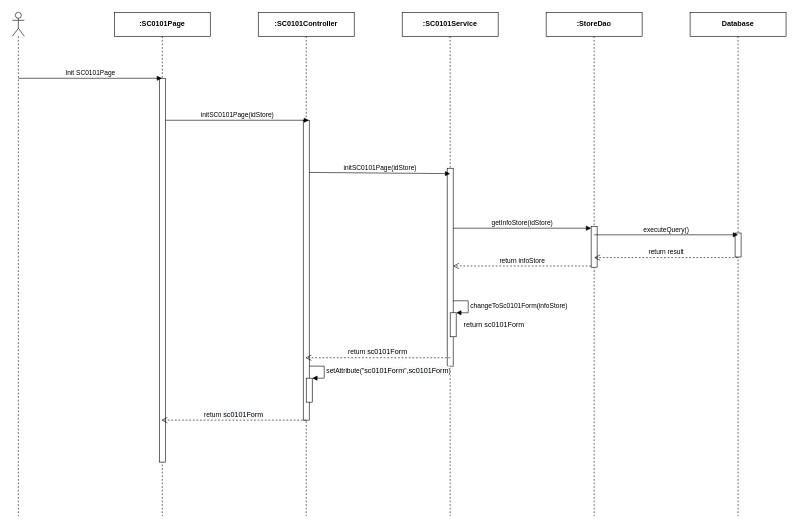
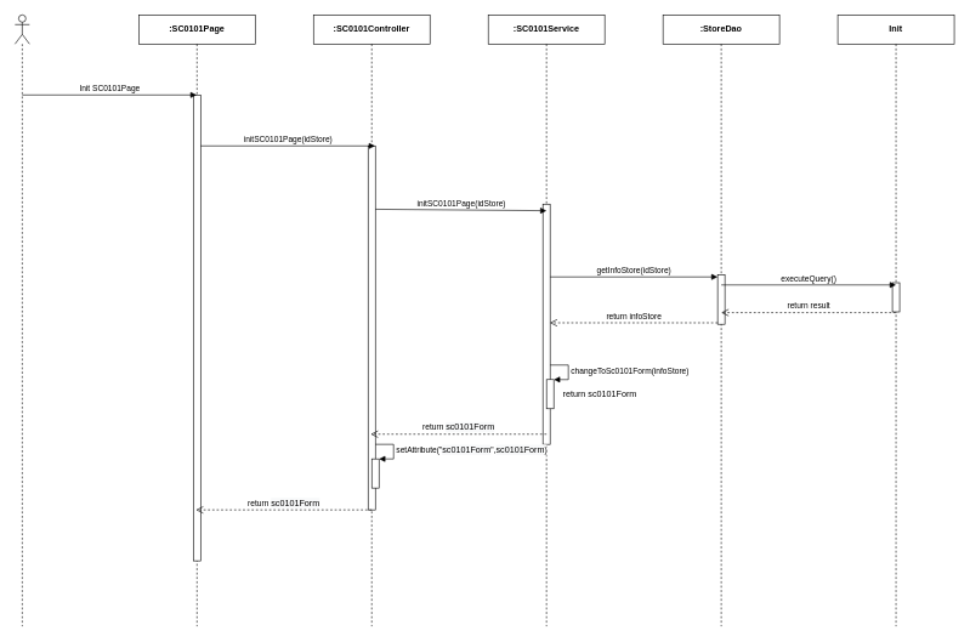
  <mxCell id="0" />
  <mxCell id="1" parent="0" />
  <mxCell id="2" value="" style="shape=umlLifeline;participant=umlActor;perimeter=lifelinePerimeter;whiteSpace=wrap;html=1;container=1;collapsible=0;recursiveResize=0;verticalAlign=top;spacingTop=36;outlineConnect=0;" parent="1" vertex="1"><mxGeometry x="20" y="20" width="20" height="840" as="geometry" /></mxCell>
  <mxCell id="3" value="&lt;b&gt;:SC0101Page&lt;/b&gt;" style="shape=umlLifeline;perimeter=lifelinePerimeter;whiteSpace=wrap;html=1;container=1;collapsible=0;recursiveResize=0;outlineConnect=0;" parent="1" vertex="1"><mxGeometry x="190" y="20" width="160" height="840" as="geometry" /></mxCell>
  <mxCell id="4" value="" style="html=1;points=[];perimeter=orthogonalPerimeter;" parent="3" vertex="1"><mxGeometry x="75" y="110" width="10" height="640" as="geometry" /></mxCell>
  <mxCell id="5" value="&lt;b&gt;:StoreDao&lt;/b&gt;" style="shape=umlLifeline;perimeter=lifelinePerimeter;whiteSpace=wrap;html=1;container=1;collapsible=0;recursiveResize=0;outlineConnect=0;" parent="1" vertex="1"><mxGeometry x="910" y="20" width="160" height="840" as="geometry" /></mxCell>
  <mxCell id="6" value="" style="html=1;points=[];perimeter=orthogonalPerimeter;" parent="5" vertex="1"><mxGeometry x="75" y="357" width="10" height="68" as="geometry" /></mxCell>
  <mxCell id="7" value="getInfoStore(idStore)" style="html=1;verticalAlign=bottom;endArrow=block;entryX=0;entryY=0;" parent="5" edge="1"><mxGeometry relative="1" as="geometry"><mxPoint x="-155.5" y="360" as="sourcePoint" /><mxPoint x="75" y="360" as="targetPoint" /></mxGeometry></mxCell>
  <mxCell id="8" value="return infoStore" style="html=1;verticalAlign=bottom;endArrow=open;dashed=1;endSize=8;exitX=0;exitY=0.95;" parent="5" edge="1"><mxGeometry relative="1" as="geometry"><mxPoint x="-155.5" y="423.0" as="targetPoint" /><mxPoint x="75" y="423" as="sourcePoint" /></mxGeometry></mxCell>
  <mxCell id="9" value="&lt;b&gt;:&lt;/b&gt;&lt;b&gt;SC0101&lt;/b&gt;&lt;b&gt;Service&lt;/b&gt;" style="shape=umlLifeline;perimeter=lifelinePerimeter;whiteSpace=wrap;html=1;container=1;collapsible=0;recursiveResize=0;outlineConnect=0;" parent="1" vertex="1"><mxGeometry x="670" y="20" width="160" height="840" as="geometry" /></mxCell>
  <mxCell id="10" value="" style="html=1;points=[];perimeter=orthogonalPerimeter;" parent="9" vertex="1"><mxGeometry x="75" y="260" width="10" height="330" as="geometry" /></mxCell>
  <mxCell id="11" value="&lt;b&gt;:SC0101Controller&lt;/b&gt;" style="shape=umlLifeline;perimeter=lifelinePerimeter;whiteSpace=wrap;html=1;container=1;collapsible=0;recursiveResize=0;outlineConnect=0;" parent="1" vertex="1"><mxGeometry x="430" y="20" width="160" height="840" as="geometry" /></mxCell>
  <mxCell id="12" value="" style="html=1;points=[];perimeter=orthogonalPerimeter;" parent="11" vertex="1"><mxGeometry x="75" y="180" width="10" height="500" as="geometry" /></mxCell>
  <mxCell id="13" value="Init SC0101Page" style="html=1;verticalAlign=bottom;endArrow=block;" parent="1" target="3" edge="1"><mxGeometry width="80" relative="1" as="geometry"><mxPoint x="30" y="130" as="sourcePoint" /><mxPoint x="110" y="130" as="targetPoint" /></mxGeometry></mxCell>
  <mxCell id="14" value="initSC0101Page(idStore)" style="html=1;verticalAlign=bottom;endArrow=block;" parent="1" edge="1"><mxGeometry width="80" relative="1" as="geometry"><mxPoint x="275" y="200" as="sourcePoint" /><mxPoint x="514.5" y="200" as="targetPoint" /></mxGeometry></mxCell>
  <mxCell id="15" value="initSC0101Page(idStore)" style="html=1;verticalAlign=bottom;endArrow=block;" parent="1" edge="1"><mxGeometry relative="1" as="geometry"><mxPoint x="515" y="287" as="sourcePoint" /><mxPoint x="750" y="289" as="targetPoint" /></mxGeometry></mxCell>
  <mxCell id="16" value="return&amp;nbsp;&lt;span style=&quot;font-size: 12px ; background-color: rgb(248 , 249 , 250)&quot;&gt;sc0101Form&lt;/span&gt;" style="html=1;verticalAlign=bottom;endArrow=open;dashed=1;endSize=8;" parent="1" edge="1"><mxGeometry relative="1" as="geometry"><mxPoint x="508.5" y="596" as="targetPoint" /><mxPoint x="750" y="596" as="sourcePoint" /></mxGeometry></mxCell>
  <mxCell id="17" value="" style="html=1;points=[];perimeter=orthogonalPerimeter;" parent="1" vertex="1"><mxGeometry x="750" y="521" width="10" height="40" as="geometry" /></mxCell>
  <mxCell id="18" value="changeToSc0101Form(infoStore)" style="edgeStyle=orthogonalEdgeStyle;html=1;align=left;spacingLeft=2;endArrow=block;rounded=0;entryX=1;entryY=0;" parent="1" target="17" edge="1"><mxGeometry relative="1" as="geometry"><mxPoint x="755" y="501" as="sourcePoint" /><Array as="points"><mxPoint x="780" y="501" /></Array></mxGeometry></mxCell>
  <mxCell id="19" value="return sc0101Form" style="text;html=1;align=center;verticalAlign=middle;resizable=0;points=[];autosize=1;" parent="1" vertex="1"><mxGeometry x="763" y="531" width="120" height="20" as="geometry" /></mxCell>
- <mxCell id="20" value="&lt;b&gt;Database&lt;/b&gt;" style="shape=umlLifeline;perimeter=lifelinePerimeter;whiteSpace=wrap;html=1;container=1;collapsible=0;recursiveResize=0;outlineConnect=0;" parent="1" vertex="1"><mxGeometry x="1150" y="20" width="160" height="840" as="geometry" /></mxCell>
+ <mxCell id="20" value="&lt;b&gt;Init&lt;/b&gt;" style="shape=umlLifeline;perimeter=lifelinePerimeter;whiteSpace=wrap;html=1;container=1;collapsible=0;recursiveResize=0;outlineConnect=0;" parent="1" vertex="1"><mxGeometry x="1150" y="20" width="160" height="840" as="geometry" /></mxCell>
  <mxCell id="21" value="" style="html=1;points=[];perimeter=orthogonalPerimeter;" parent="20" vertex="1"><mxGeometry x="75" y="368" width="10" height="40" as="geometry" /></mxCell>
  <mxCell id="22" value="executeQuery()" style="html=1;verticalAlign=bottom;endArrow=block;" parent="1" edge="1"><mxGeometry relative="1" as="geometry"><mxPoint x="990" y="391" as="sourcePoint" /><mxPoint x="1230" y="391" as="targetPoint" /></mxGeometry></mxCell>
  <mxCell id="23" value="return result" style="html=1;verticalAlign=bottom;endArrow=open;dashed=1;endSize=8;" parent="1" edge="1"><mxGeometry relative="1" as="geometry"><mxPoint x="990" y="429" as="targetPoint" /><mxPoint x="1229.5" y="429" as="sourcePoint" /></mxGeometry></mxCell>
  <mxCell id="24" value="return&amp;nbsp;&lt;span style=&quot;font-size: 12px ; background-color: rgb(248 , 249 , 250)&quot;&gt;sc0101Form&lt;/span&gt;" style="html=1;verticalAlign=bottom;endArrow=open;dashed=1;endSize=8;" parent="1" edge="1"><mxGeometry relative="1" as="geometry"><mxPoint x="268.5" y="700" as="targetPoint" /><mxPoint x="510" y="700" as="sourcePoint" /></mxGeometry></mxCell>
  <mxCell id="25" value="" style="html=1;points=[];perimeter=orthogonalPerimeter;" vertex="1" parent="1"><mxGeometry x="510" y="630" width="10" height="40" as="geometry" /></mxCell>
  <mxCell id="26" value="setAttribute(&quot;&lt;span style=&quot;font-size: 12px ; text-align: center ; background-color: rgb(248 , 249 , 250)&quot;&gt;sc0101Form&lt;/span&gt;&quot;,&lt;span style=&quot;font-size: 12px ; text-align: center ; background-color: rgb(248 , 249 , 250)&quot;&gt;sc0101Form&lt;/span&gt;)" style="edgeStyle=orthogonalEdgeStyle;html=1;align=left;spacingLeft=2;endArrow=block;rounded=0;entryX=1;entryY=0;" edge="1" parent="1" target="25"><mxGeometry relative="1" as="geometry"><mxPoint x="515" y="610" as="sourcePoint" /><Array as="points"><mxPoint x="540" y="610" /></Array></mxGeometry></mxCell>
